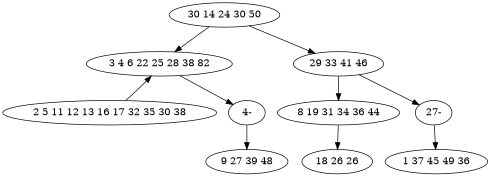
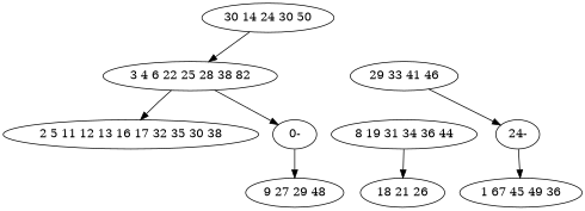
  digraph {
    n1 [label="30 14 24 30 50"]
    n2 [label="3 4 6 22 25 28 38 82"]
    n3 [label="29 33 41 46"]
    n4 [label="2 5 11 12 13 16 17 32 35 30 38"]
-   n5 [label="4-"]
+   n5 [label="0-"]
    n6 [label="8 19 31 34 36 44"]
-   n7 [label="27-"]
-   n8 [label="9 27 39 48"]
-   n9 [label="18 26 26"]
-   n10 [label="1 37 45 49 36"]
+   n7 [label="24-"]
+   n8 [label="9 27 29 48"]
+   n9 [label="18 21 26"]
+   n10 [label="1 67 45 49 36"]
    n1 -> n2
-   n1 -> n3
-   n4 -> n2
+   n2 -> n4
    n2 -> n5
-   n3 -> n6
    n3 -> n7
    n5 -> n8
    n6 -> n9
    n7 -> n10
  }
